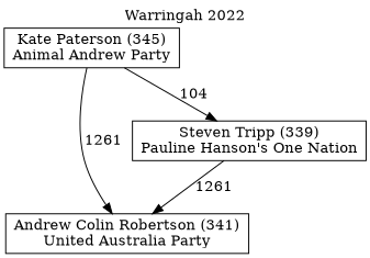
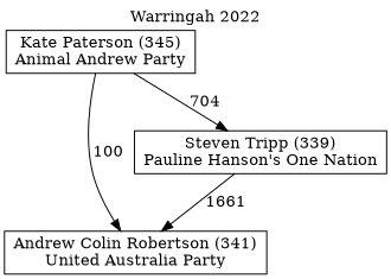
  digraph {
    label="Warringah 2022"
    labelloc=t
    mclimit=10
    node [shape=box]
    n1 [label="Andrew Colin Robertson (341)\nUnited Australia Party"]
    n2 [label="Steven Tripp (339)\nPauline Hanson's One Nation"]
    n3 [label="Kate Paterson (345)\nAnimal Andrew Party"]
-   n2 -> n1 [label=1261]
-   n3 -> n1 [label=1261]
-   n3 -> n2 [label=104]
+   n2 -> n1 [label=1661]
+   n3 -> n1 [label=100]
+   n3 -> n2 [label=704]
  }
